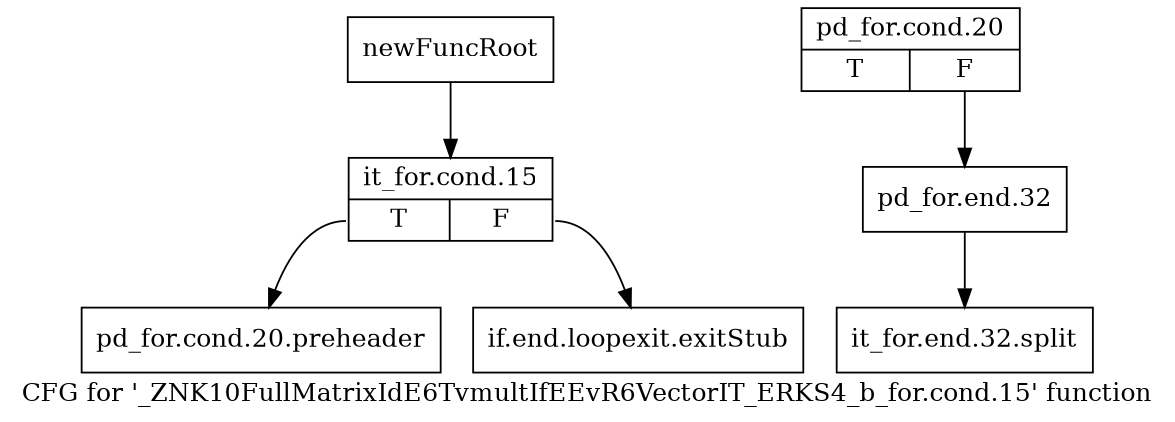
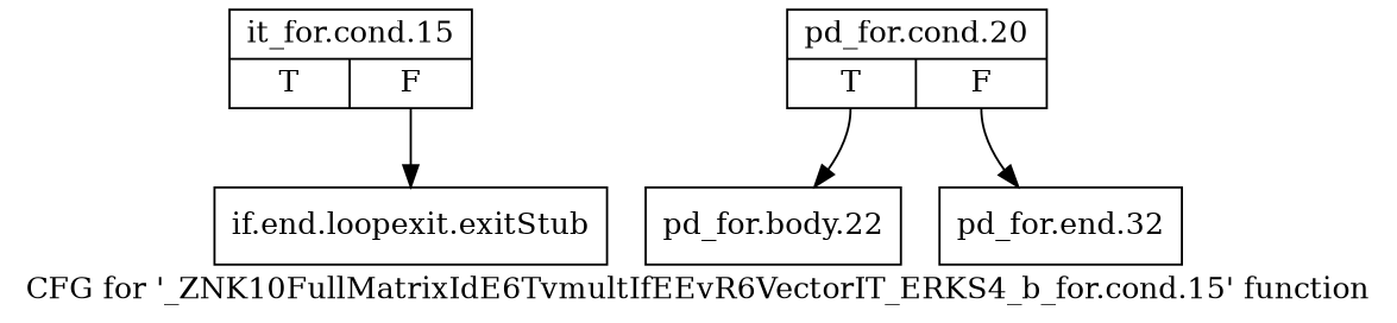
  digraph {
    label="CFG for '_ZNK10FullMatrixIdE6TvmultIfEEvR6VectorIT_ERKS4_b_for.cond.15' function"
    node [shape=record]
-   n1 [label="{newFuncRoot}"]
    n2 [label="{it_for.cond.15|{<s0>T|<s1>F}}"]
    n3 [label="{if.end.loopexit.exitStub}"]
-   n4 [label="{pd_for.cond.20.preheader}"]
    n5 [label="{pd_for.cond.20|{<s0>T|<s1>F}}"]
+   n6 [label="{pd_for.body.22}"]
    n7 [label="{pd_for.end.32}"]
-   n8 [label="{it_for.end.32.split}"]
-   n1 -> n2
    n2 -> n3 [tailport=s1]
-   n2 -> n4 [tailport=s0]
+   n5 -> n6 [tailport=s0]
    n5 -> n7 [tailport=s1]
-   n7 -> n8
  }
